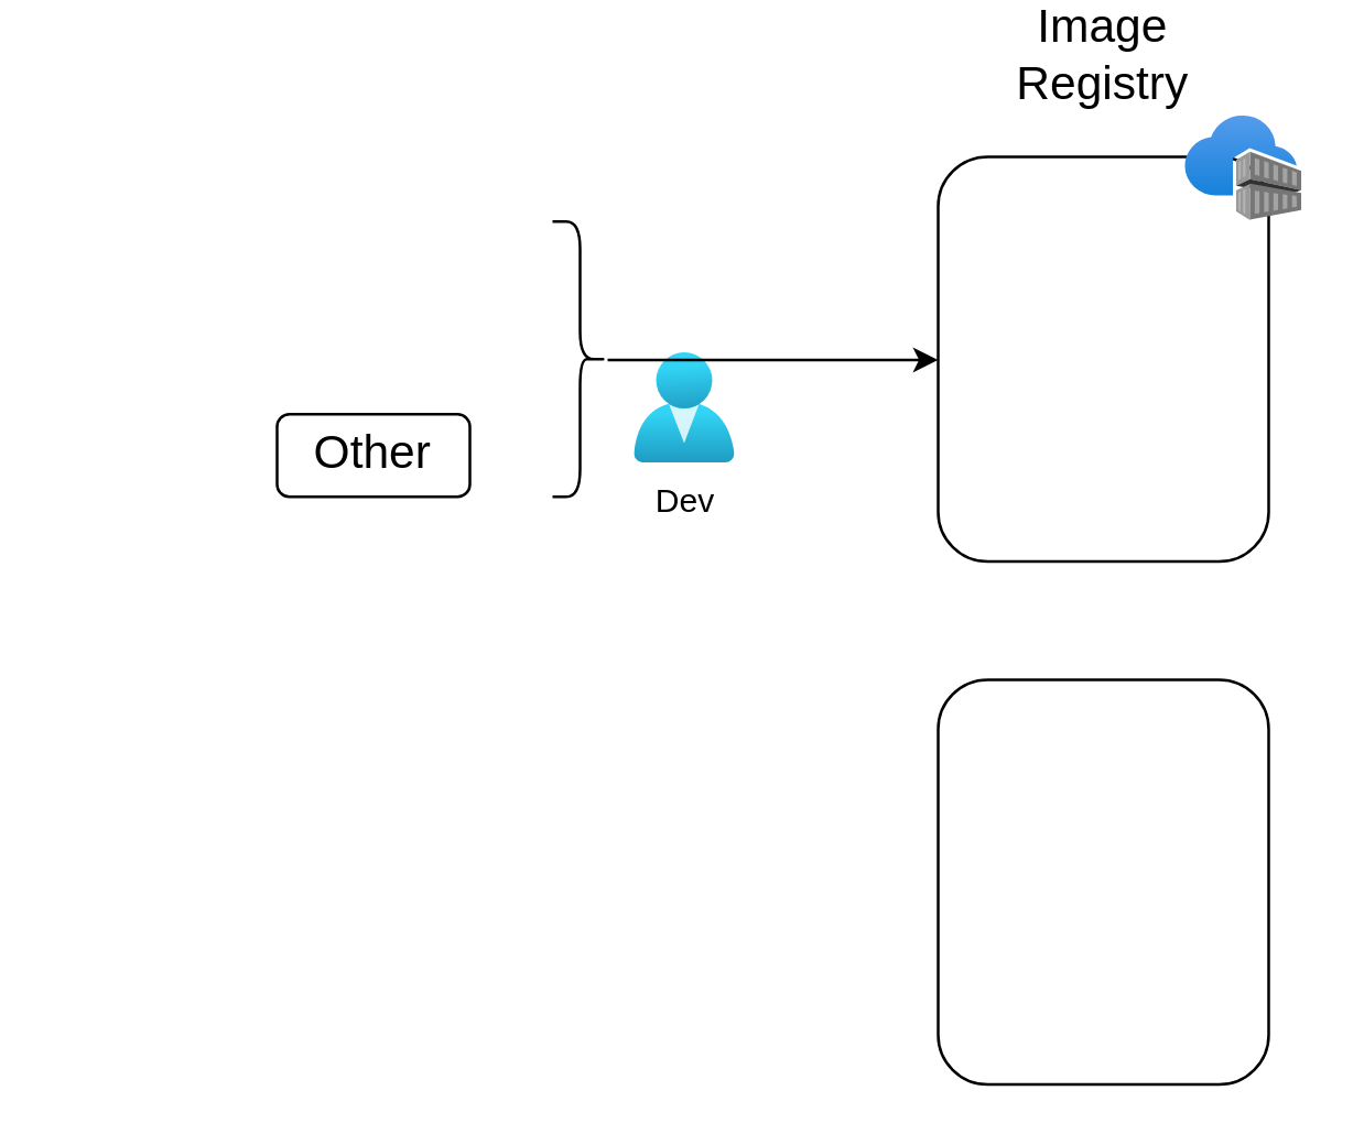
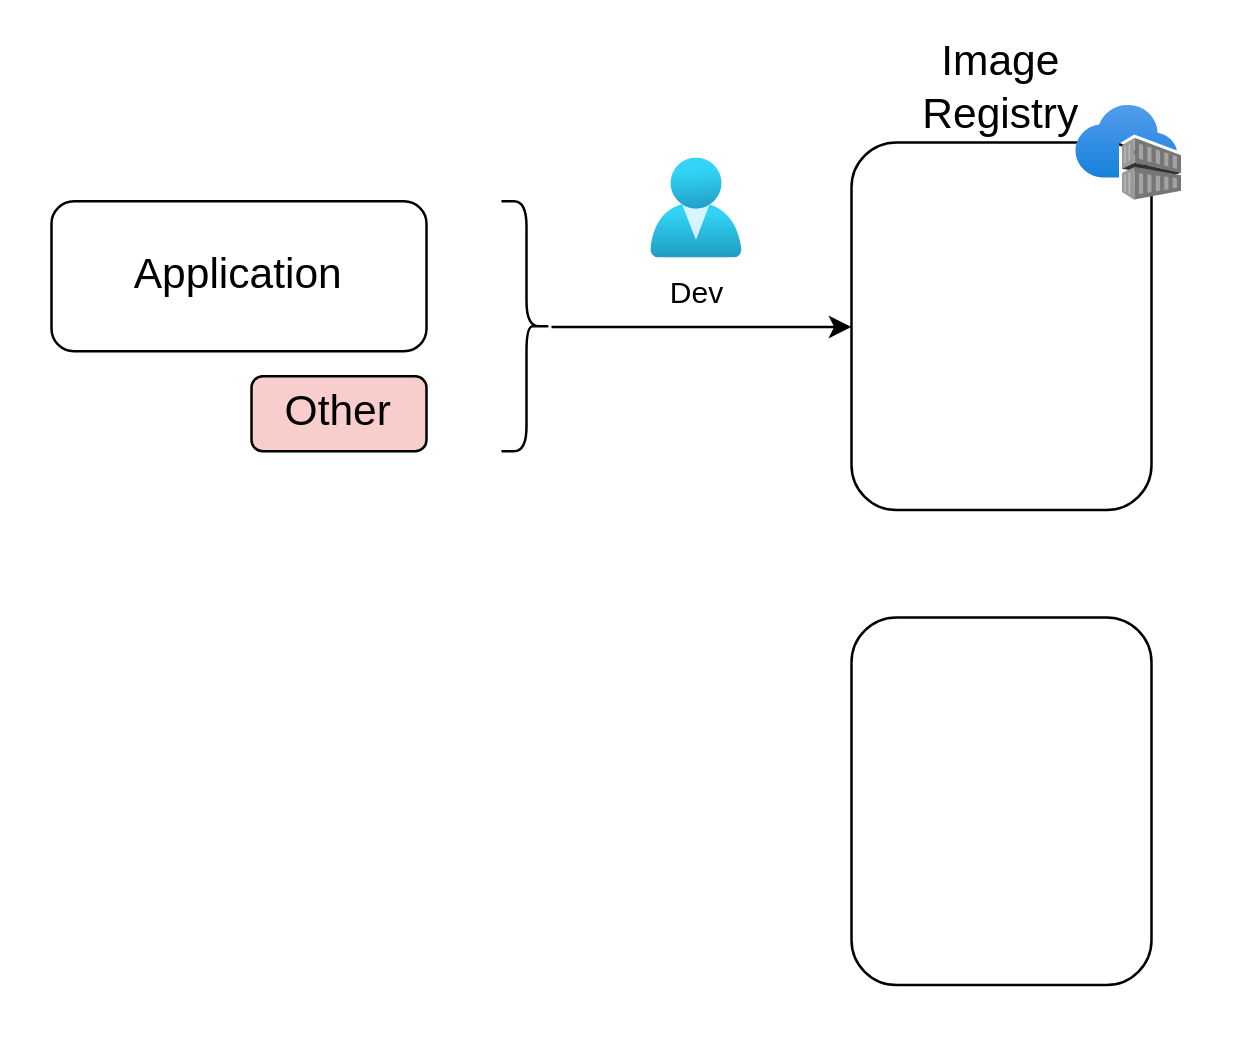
  <mxCell id="0" />
  <mxCell id="1" parent="0" />
- <mxCell id="3" value="&lt;font style=&quot;font-size: 17px;&quot;&gt;Other&lt;/font&gt;" style="rounded=1;whiteSpace=wrap;html=1;" vertex="1" parent="1"><mxGeometry x="100" y="150" width="70" height="30" as="geometry" /></mxCell>
+ <mxCell id="2" value="&lt;font style=&quot;font-size: 17px;&quot;&gt;Application&lt;/font&gt;" style="rounded=1;whiteSpace=wrap;html=1;" vertex="1" parent="1"><mxGeometry x="20" y="80" width="150" height="60" as="geometry" /></mxCell>
+ <mxCell id="3" value="&lt;font style=&quot;font-size: 17px;&quot;&gt;Other&lt;/font&gt;" style="rounded=1;whiteSpace=wrap;html=1;fillColor=#f8cecc;" vertex="1" parent="1"><mxGeometry x="100" y="150" width="70" height="30" as="geometry" /></mxCell>
  <mxCell id="4" value="" style="shape=curlyBracket;whiteSpace=wrap;html=1;rounded=1;flipH=1;labelPosition=right;verticalLabelPosition=middle;align=left;verticalAlign=middle;" vertex="1" parent="1"><mxGeometry x="200" y="80" width="20" height="100" as="geometry" /></mxCell>
- <mxCell id="5" value="Dev" style="image;aspect=fixed;html=1;points=[];align=center;fontSize=12;image=img/lib/azure2/identity/Users.svg;" vertex="1" parent="1"><mxGeometry x="230" y="128" width="36.56" height="40" as="geometry" /></mxCell>
+ <mxCell id="5" value="Dev" style="image;aspect=fixed;html=1;points=[];align=center;fontSize=12;image=img/lib/azure2/identity/Users.svg;" vertex="1" parent="1"><mxGeometry x="260" y="63" width="36.56" height="40" as="geometry" /></mxCell>
  <mxCell id="6" value="" style="endArrow=classic;html=1;rounded=0;" edge="1" parent="1"><mxGeometry width="50" height="50" relative="1" as="geometry"><mxPoint x="220" y="130.27" as="sourcePoint" /><mxPoint x="340" y="130.27" as="targetPoint" /></mxGeometry></mxCell>
  <mxCell id="7" value="" style="rounded=1;whiteSpace=wrap;html=1;" vertex="1" parent="1"><mxGeometry x="340" y="56.5" width="120" height="147" as="geometry" /></mxCell>
- <mxCell id="8" value="&lt;font style=&quot;font-size: 17px;&quot;&gt;Image Registry&lt;/font&gt;" style="text;html=1;strokeColor=none;fillColor=none;align=center;verticalAlign=middle;whiteSpace=wrap;rounded=0;" vertex="1" parent="1"><mxGeometry x="370" y="5" width="60" height="30" as="geometry" /></mxCell>
+ <mxCell id="8" value="&lt;font style=&quot;font-size: 17px;&quot;&gt;Image Registry&lt;/font&gt;" style="text;html=1;strokeColor=none;fillColor=none;align=center;verticalAlign=middle;whiteSpace=wrap;rounded=0;" vertex="1" parent="1"><mxGeometry x="370" y="20" width="60" height="30" as="geometry" /></mxCell>
  <mxCell id="9" value="" style="image;aspect=fixed;html=1;points=[];align=center;fontSize=12;image=img/lib/azure2/containers/Container_Registries.svg;" vertex="1" parent="1"><mxGeometry x="430" y="42" width="42.36" height="38" as="geometry" /></mxCell>
  <mxCell id="10" value="" style="rounded=1;whiteSpace=wrap;html=1;" vertex="1" parent="1"><mxGeometry x="340" y="246.5" width="120" height="147" as="geometry" /></mxCell>
